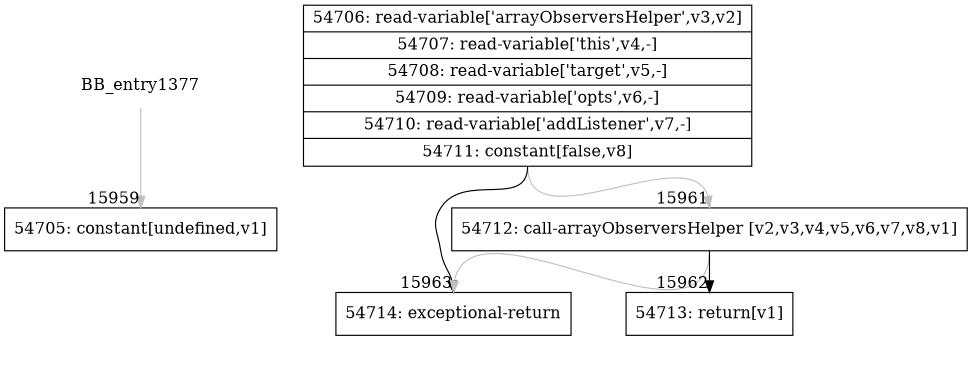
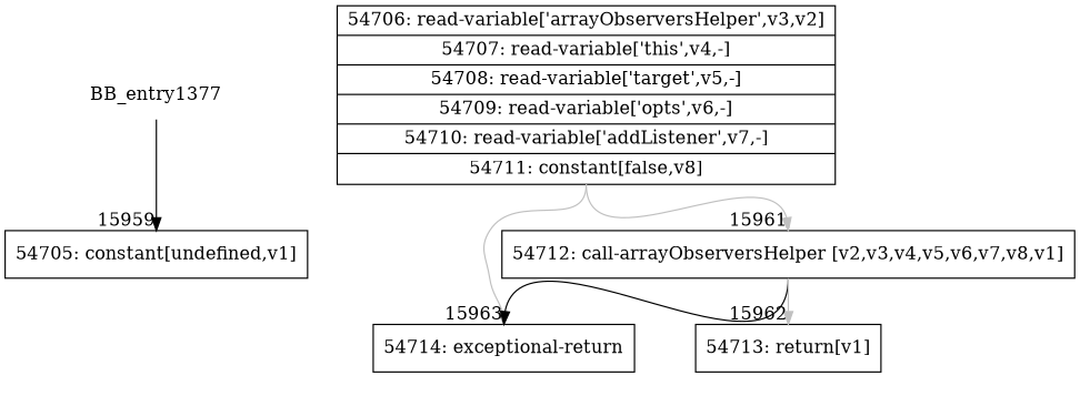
  digraph {
    rankdir=TD
    node [shape=record]
    edge [headport=n tailport=s color=gray]
    n1 [label=BB_entry1377 shape=none]
    n2 [label="{54705: constant[undefined,v1]}"]
    n3 [label="{54706: read-variable['arrayObserversHelper',v3,v2]|54707: read-variable['this',v4,-]|54708: read-variable['target',v5,-]|54709: read-variable['opts',v6,-]|54710: read-variable['addListener',v7,-]|54711: constant[false,v8]}"]
    n4 [label="{54712: call-arrayObserversHelper [v2,v3,v4,v5,v6,v7,v8,v1]}"]
    n5 [label="{54714: exceptional-return}"]
    n6 [label="{54713: return[v1]}"]
-   n1 -> n2 [headlabel="    15959"]
+   n1 -> n2 [headlabel="    15959" color=""]
    n3 -> n4 [headlabel="      15961"]
-   n3 -> n5 [color=black headlabel="      15963"]
-   n4 -> n5
-   n4 -> n6 [headlabel="      15962" color=""]
+   n3 -> n5 [headlabel="      15963"]
+   n4 -> n5 [color=black]
+   n4 -> n6 [headlabel="      15962"]
  }
